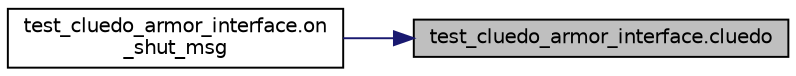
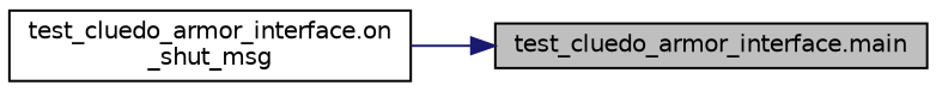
  digraph {
    rankdir=RL
    node [color=black fontname=Helvetica fontsize=10 shape=record style=filled]
-   n1 [fillcolor=grey75 fontcolor=black height=0.2 label="test_cluedo_armor_interface.cluedo" width=0.4]
+   n1 [fillcolor=grey75 fontcolor=black height=0.2 label="test_cluedo_armor_interface.main" width=0.4]
    n2 [fillcolor=white height=0.2 label="test_cluedo_armor_interface.on\l_shut_msg" width=0.4]
    n1 -> n2 [color=midnightblue dir=back fontname=Helvetica fontsize=10 labelfontname=Helvetica labelfontsize=10 style=solid]
  }
